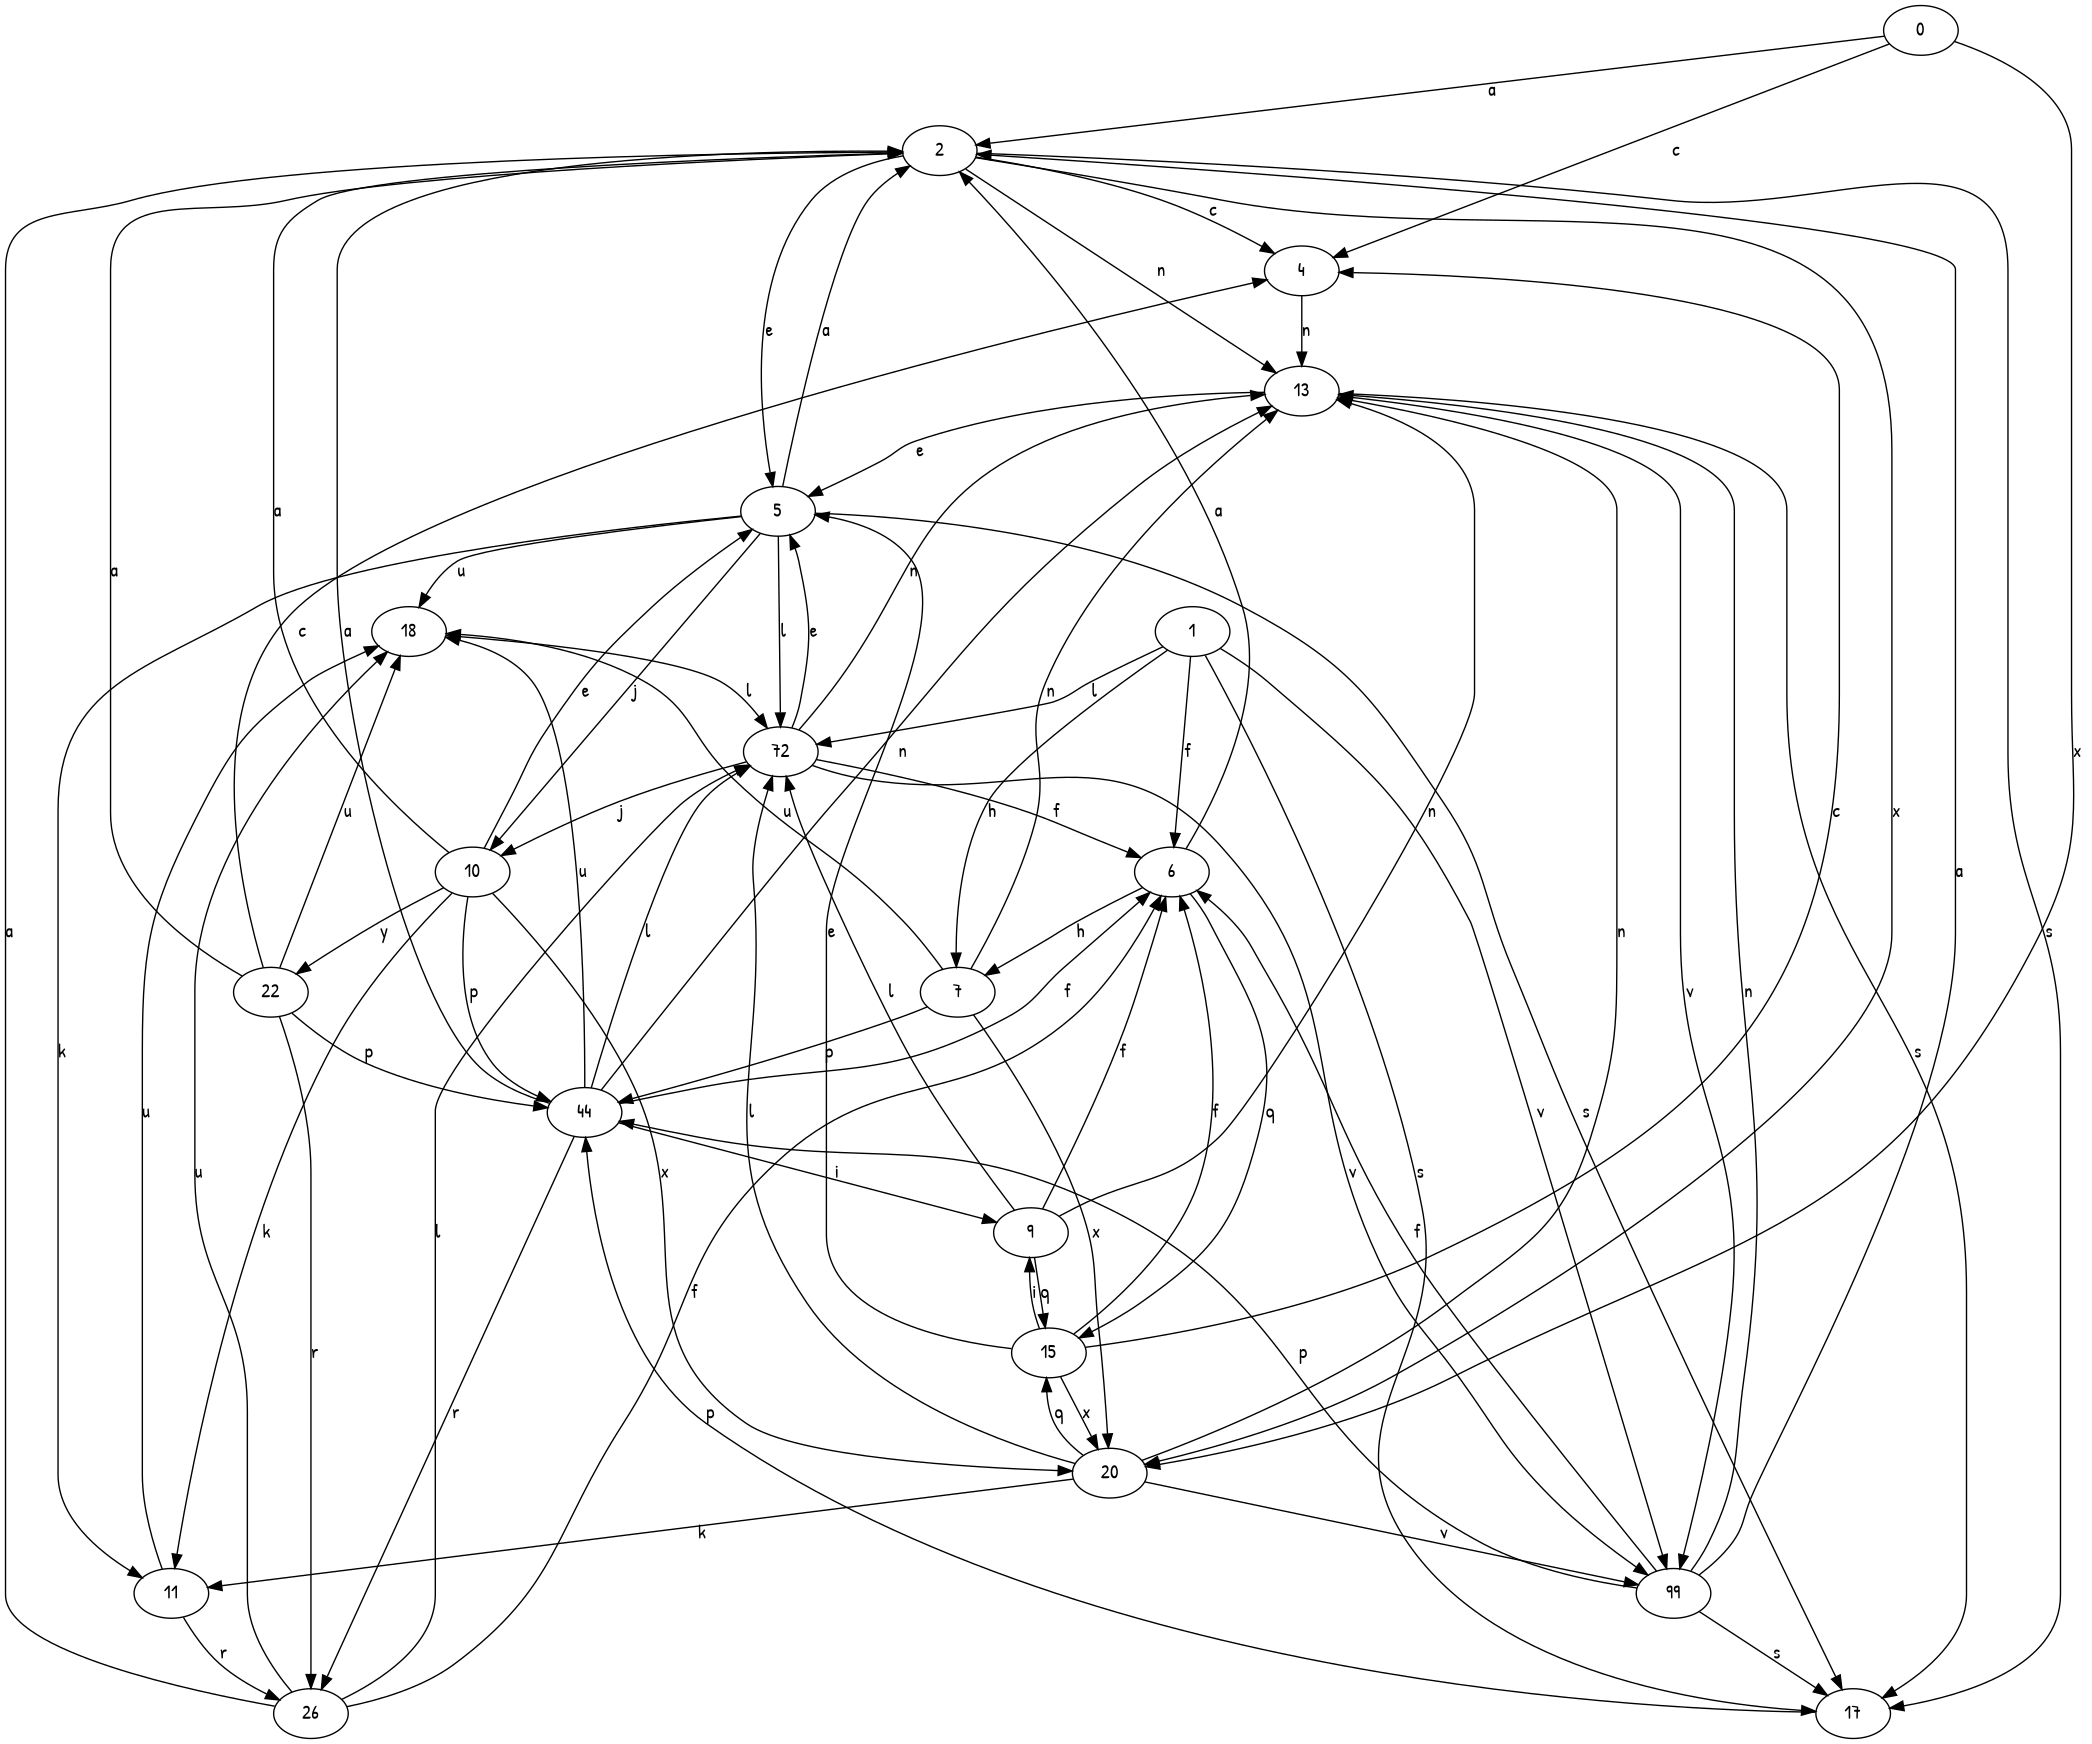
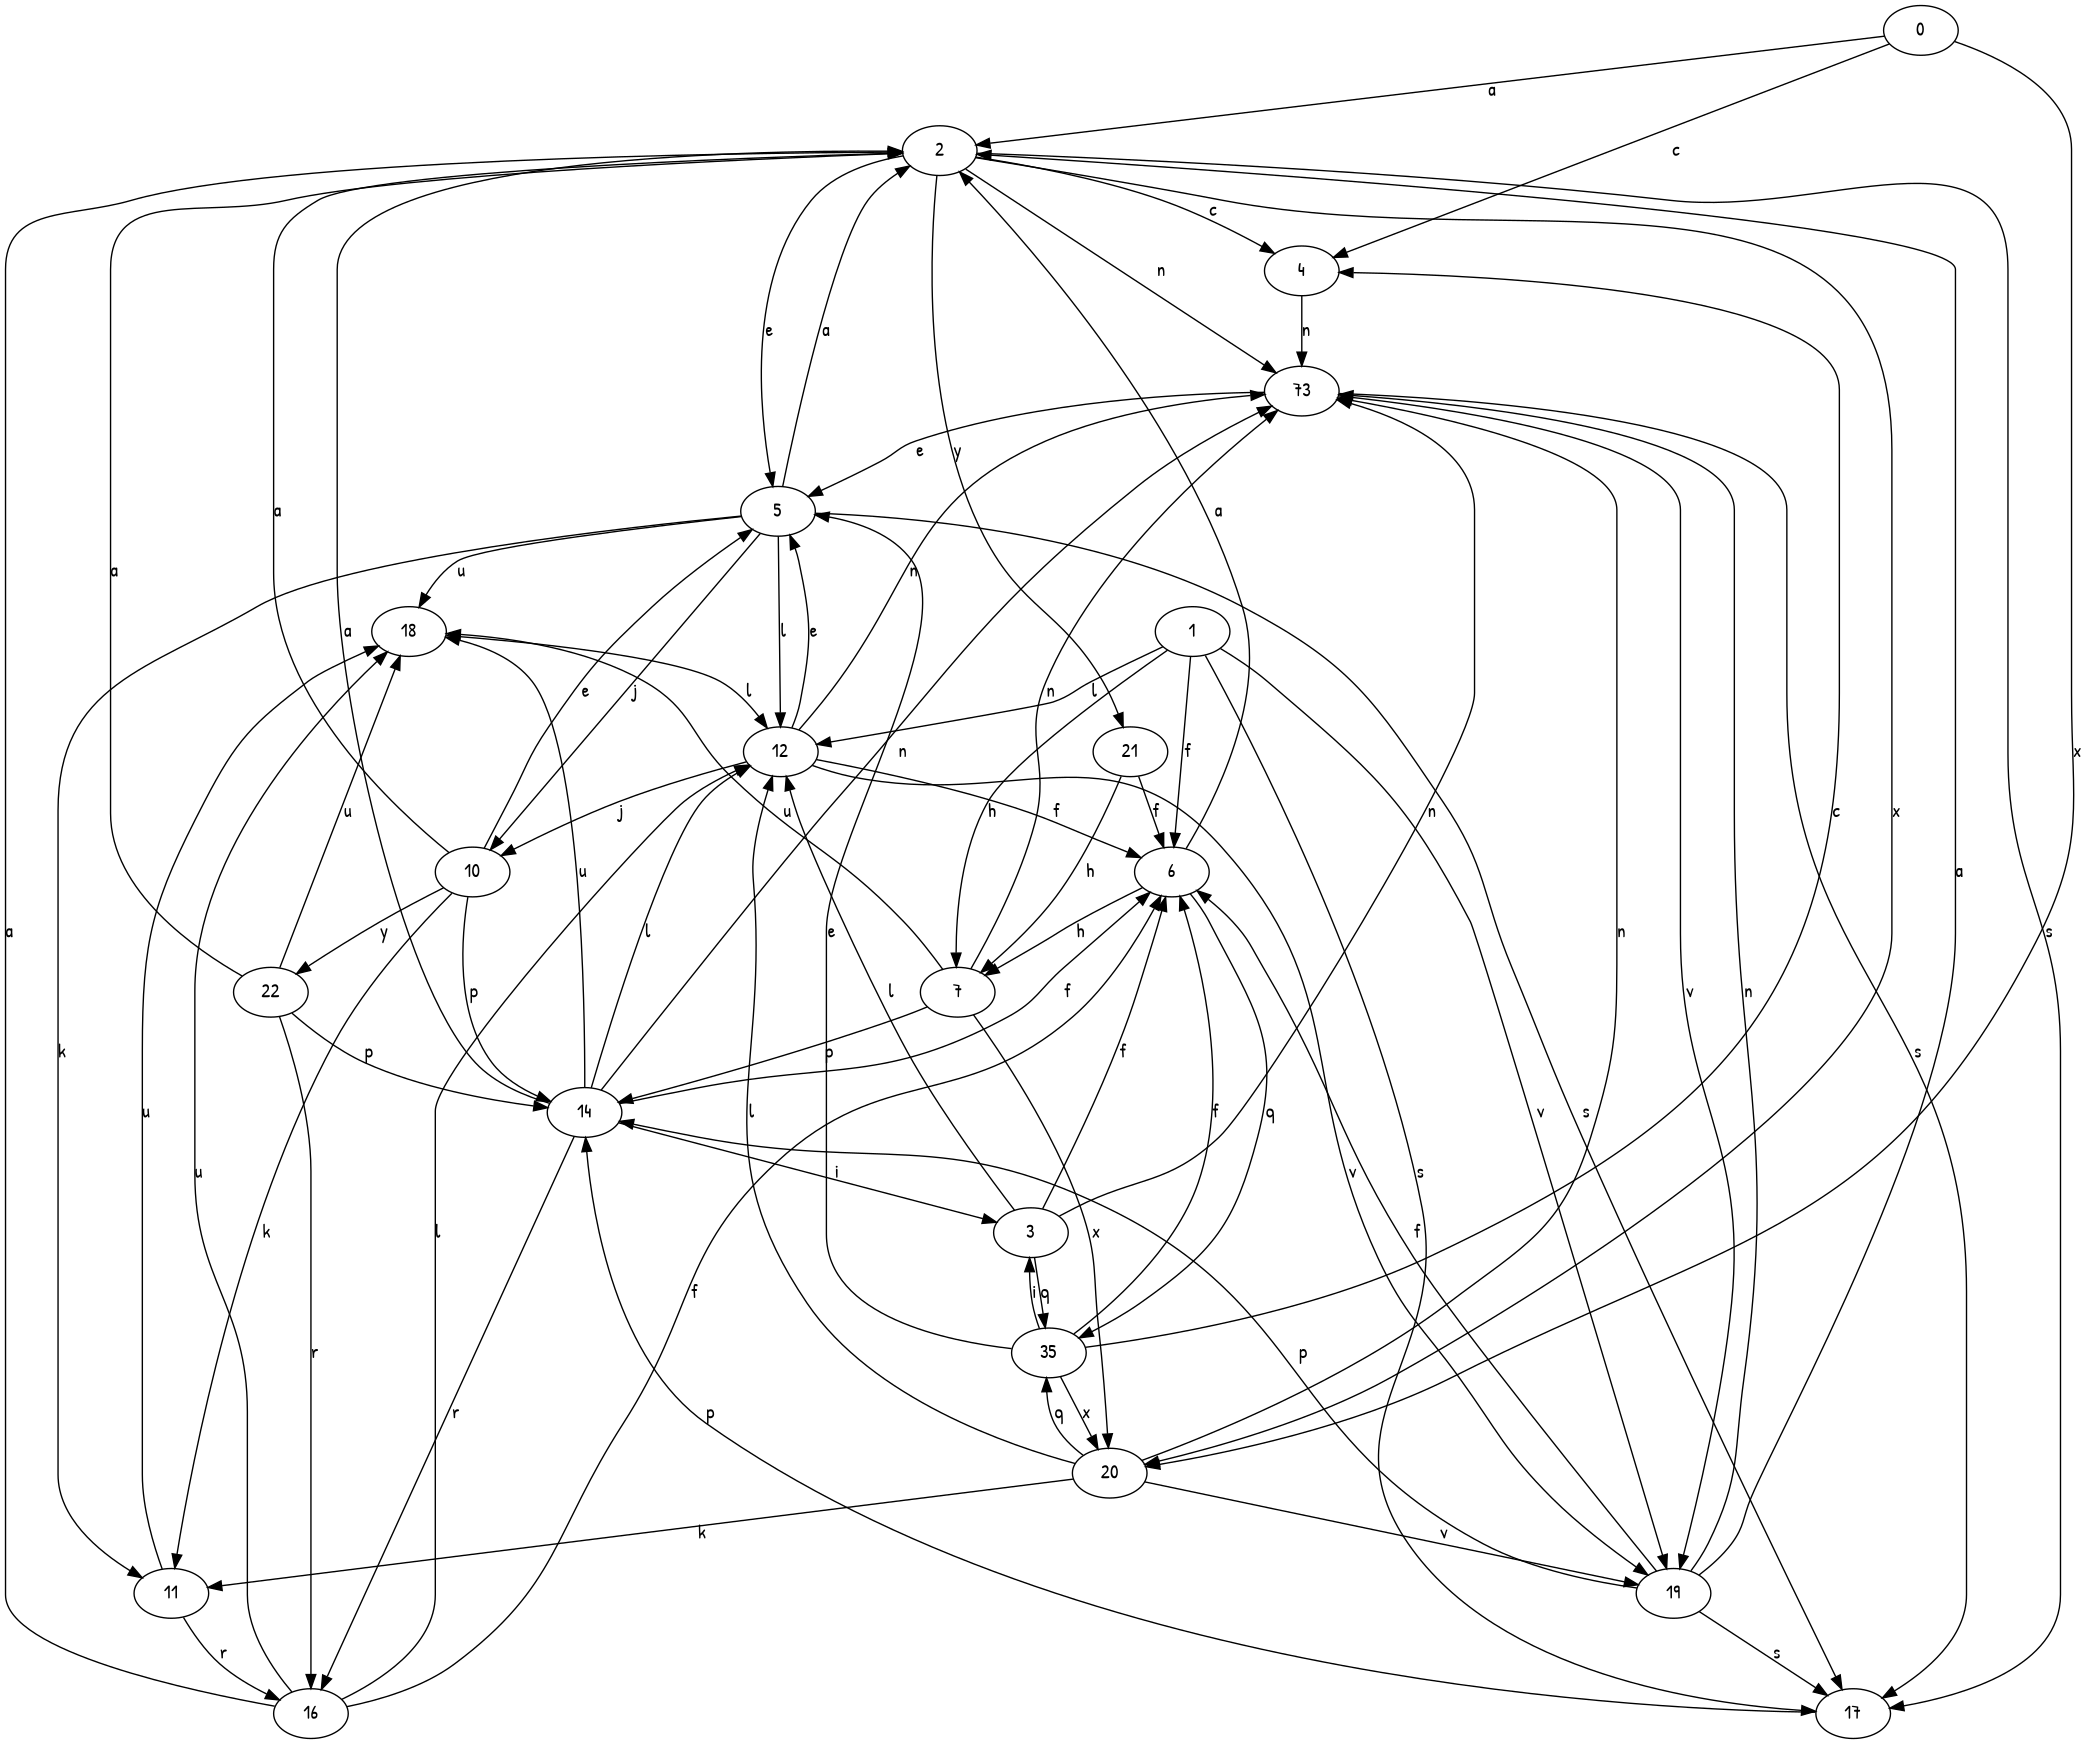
  strict digraph {
    fontname="Patrick Hand"
    node [fontname="Patrick Hand"]
    edge [fontname="Patrick Hand"]
    2
    4
    5
-   13
+   13 [label=73]
    17
    20
+   21
    10
    11
-   12 [label=72]
+   12
    18
-   19 [label=99]
-   14 [label=44]
-   15
+   19
+   14
+   15 [label=35]
    6
    7
    0
    22
-   16 [label=26]
-   9
+   16
+   9 [label=3]
    1
    2 -> 4 [label=c]
    2 -> 5 [label=e]
    2 -> 13 [label=n]
    2 -> 17 [label=s]
    2 -> 20 [label=x]
+   2 -> 21 [label=y]
    4 -> 13 [label=n]
    5 -> 2 [label=a]
    5 -> 17 [label=s]
    5 -> 10 [label=j]
    5 -> 11 [label=k]
    5 -> 12 [label=l]
    5 -> 18 [label=u]
    13 -> 5 [label=e]
    13 -> 17 [label=s]
    13 -> 19 [label=v]
    17 -> 14 [label=p]
    20 -> 13 [label=n]
    20 -> 11 [label=k]
    20 -> 12 [label=l]
    20 -> 19 [label=v]
    20 -> 15 [label=q]
+   21 -> 6 [label=f]
+   21 -> 7 [label=h]
    10 -> 2 [label=a]
    10 -> 5 [label=e]
-   10 -> 20 [label=x]
    10 -> 11 [label=k]
    10 -> 14 [label=p]
    10 -> 22 [label=y]
    11 -> 18 [label=u]
    11 -> 16 [label=r]
    12 -> 5 [label=e]
    12 -> 13 [label=n]
    12 -> 10 [label=j]
    12 -> 19 [label=v]
    12 -> 6 [label=f]
    18 -> 12 [label=l]
    19 -> 2 [label=a]
    19 -> 13 [label=n]
    19 -> 17 [label=s]
    19 -> 14 [label=p]
    19 -> 6 [label=f]
    14 -> 2 [label=a]
    14 -> 13 [label=n]
    14 -> 12 [label=l]
    14 -> 18 [label=u]
    14 -> 6 [label=f]
    14 -> 16 [label=r]
    14 -> 9 [label=i]
    15 -> 4 [label=c]
    15 -> 5 [label=e]
    15 -> 20 [label=x]
    15 -> 6 [label=f]
    15 -> 9 [label=i]
    6 -> 2 [label=a]
    6 -> 15 [label=q]
    6 -> 7 [label=h]
    7 -> 13 [label=n]
    7 -> 20 [label=x]
    7 -> 18 [label=u]
    7 -> 14 [label=p]
    0 -> 2 [label=a]
    0 -> 4 [label=c]
    0 -> 20 [label=x]
    22 -> 2 [label=a]
-   22 -> 4 [label=c]
    22 -> 18 [label=u]
    22 -> 14 [label=p]
    22 -> 16 [label=r]
    16 -> 2 [label=a]
    16 -> 12 [label=l]
    16 -> 18 [label=u]
    16 -> 6 [label=f]
    9 -> 13 [label=n]
    9 -> 12 [label=l]
    9 -> 15 [label=q]
    9 -> 6 [label=f]
    1 -> 17 [label=s]
    1 -> 12 [label=l]
    1 -> 19 [label=v]
    1 -> 6 [label=f]
    1 -> 7 [label=h]
  }
